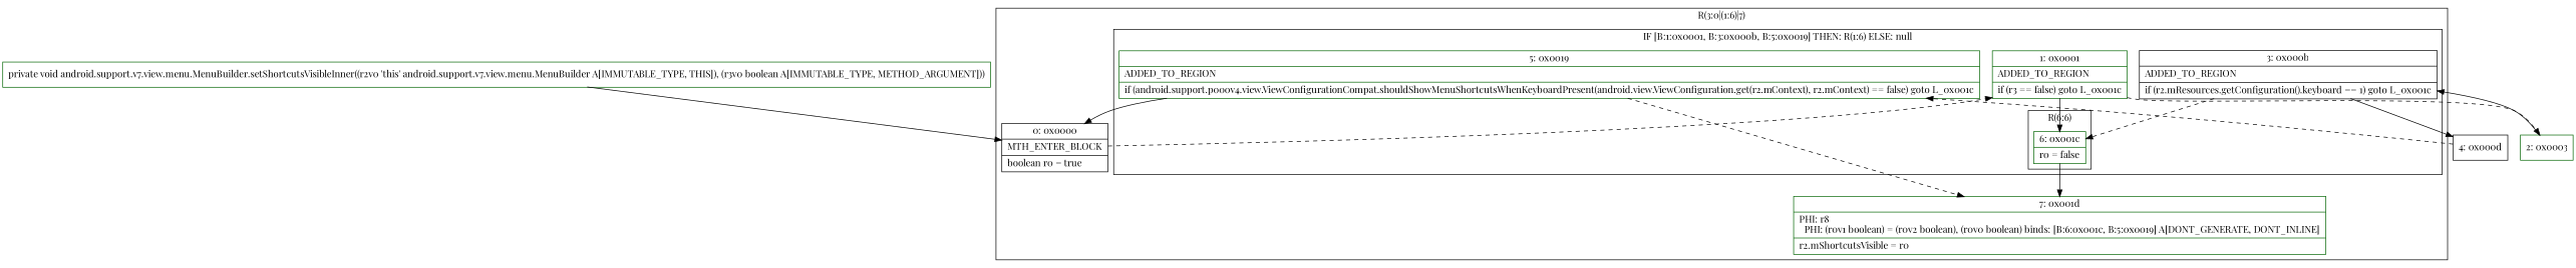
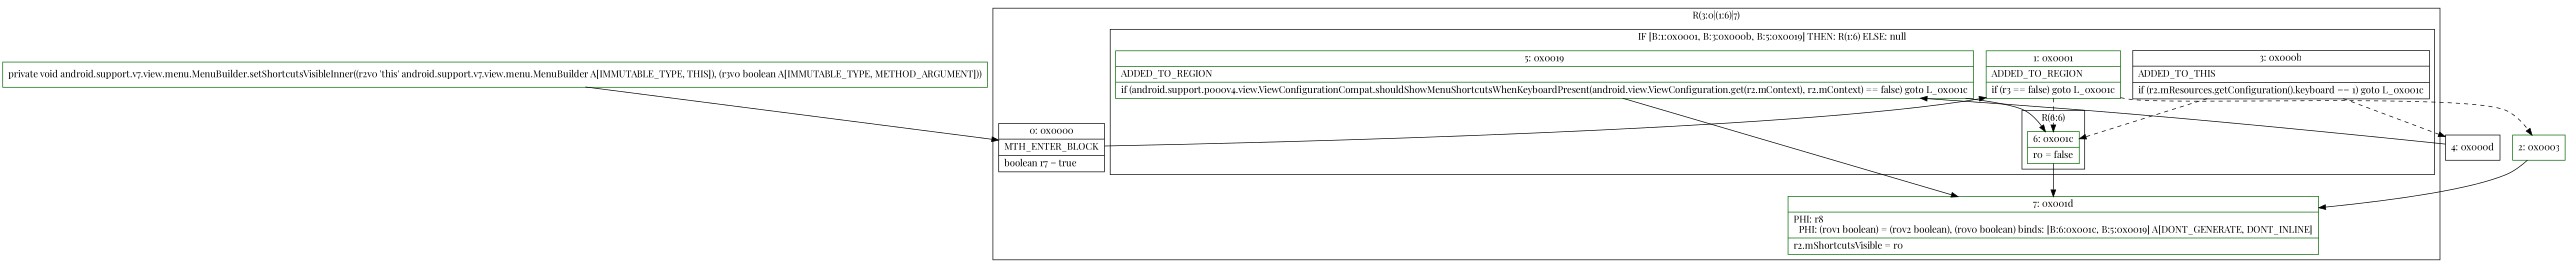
  digraph {
    fontname="Playfair Display"
    node [color=darkgreen fontname="Playfair Display" shape=record]
    edge [fontname="Playfair Display"]
    n1 [label="{6\:\ 0x001c|r0 = false\l}"]
    n2 [label="{1\:\ 0x0001|ADDED_TO_REGION\l|if (r3 == false) goto L_0x001c\l}"]
-   n3 [color=black label="{3\:\ 0x000b|ADDED_TO_REGION\l|if (r2.mResources.getConfiguration().keyboard == 1) goto L_0x001c\l}"]
+   n3 [color=black label="{3\:\ 0x000b|ADDED_TO_THIS\l|if (r2.mResources.getConfiguration().keyboard == 1) goto L_0x001c\l}"]
    n4 [label="{5\:\ 0x0019|ADDED_TO_REGION\l|if (android.support.p000v4.view.ViewConfigurationCompat.shouldShowMenuShortcutsWhenKeyboardPresent(android.view.ViewConfiguration.get(r2.mContext), r2.mContext) == false) goto L_0x001c\l}"]
-   n5 [color=black label="{0\:\ 0x0000|MTH_ENTER_BLOCK\l|boolean r0 = true\l}"]
+   n5 [color=black label="{0\:\ 0x0000|MTH_ENTER_BLOCK\l|boolean r7 = true\l}"]
    n6 [label="{7\:\ 0x001d|PHI: r8 \l  PHI: (r0v1 boolean) = (r0v2 boolean), (r0v0 boolean) binds: [B:6:0x001c, B:5:0x0019] A[DONT_GENERATE, DONT_INLINE]\l|r2.mShortcutsVisible = r0\l}"]
    n7 [label="{2\:\ 0x0003}"]
    n8 [color=black label="{4\:\ 0x000d}"]
    n9 [label="{private void android.support.v7.view.menu.MenuBuilder.setShortcutsVisibleInner((r2v0 'this' android.support.v7.view.menu.MenuBuilder A[IMMUTABLE_TYPE, THIS]), (r3v0 boolean A[IMMUTABLE_TYPE, METHOD_ARGUMENT])) }"]
    subgraph cluster_1 {
      label="R(3:0|(1:6)|7)"
      n5
      n6
      subgraph cluster_2 {
        label="IF [B:1:0x0001, B:3:0x000b, B:5:0x0019] THEN: R(1:6) ELSE: null"
        n2
        n3
        n4
        subgraph cluster_3 {
          label="R(6:6)"
          n1
        }
      }
    }
    n1 -> n6
-   n2 -> n1
+   n2 -> n1 [style=dashed]
    n2 -> n7 [style=dashed]
    n3 -> n1 [style=dashed]
-   n3 -> n8 [style=solid]
-   n4 -> n5
-   n4 -> n6 [style=dashed]
-   n5 -> n2 [style=dashed]
-   n7 -> n3
-   n8 -> n4 [style=dashed]
+   n3 -> n8 [style=dashed]
+   n4 -> n1
+   n4 -> n6 [style=solid]
+   n5 -> n2
+   n7 -> n6
+   n8 -> n4
    n9 -> n5
  }
